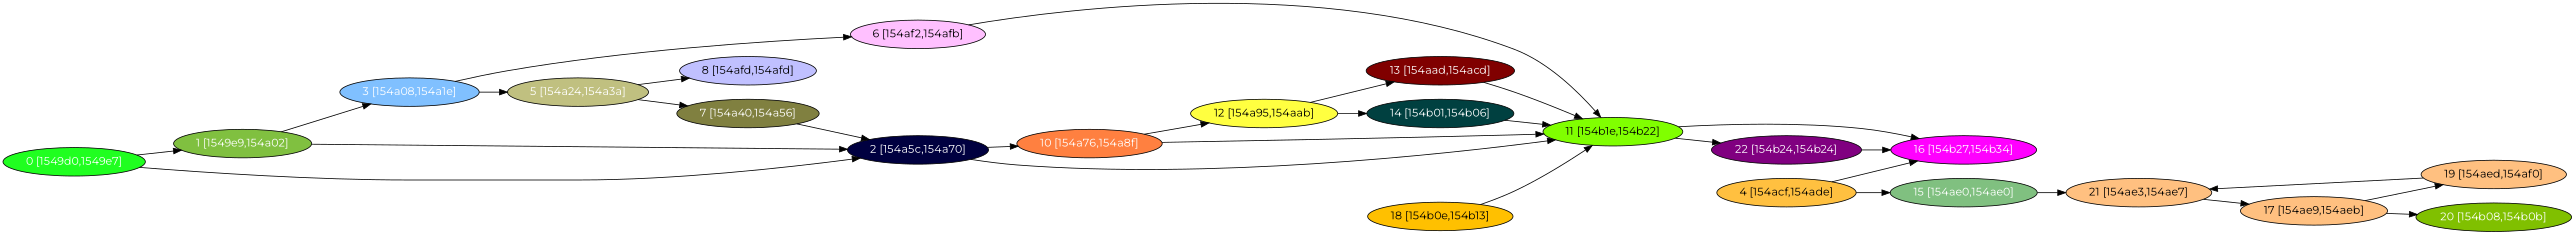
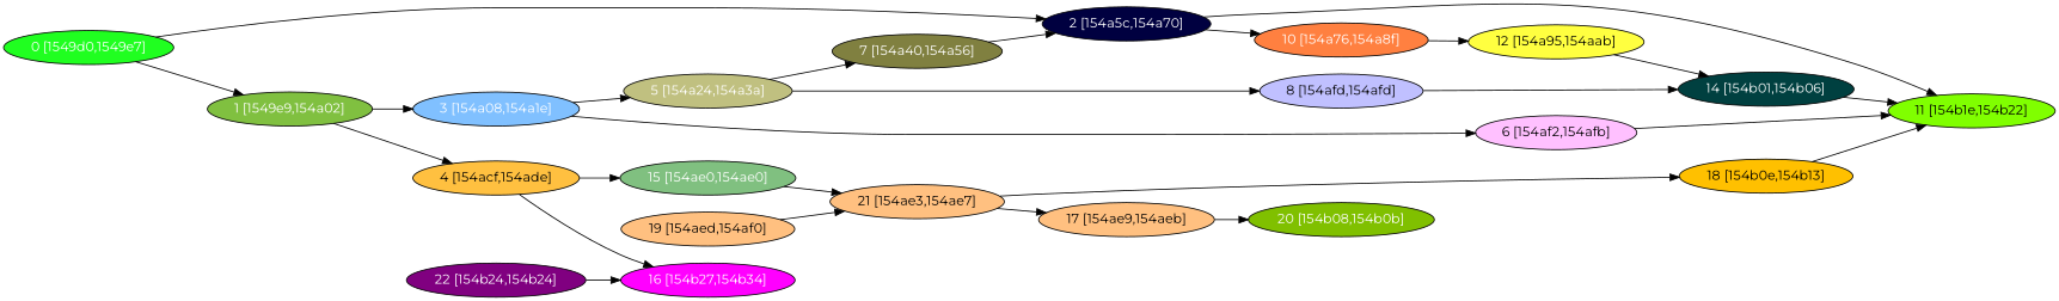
  digraph {
    fontname=Montserrat
    rankdir=LR
    node [fillcolor="#FFC080" fontcolor="#ffffff" fontname=Montserrat shape=oval style=filled]
    edge [fontname=Montserrat]
    n1 [fillcolor="#20FF20" label="0 [1549d0,1549e7]"]
    n2 [fillcolor="#80C040" label="1 [1549e9,154a02]"]
    n3 [fillcolor="#000040" label="2 [154a5c,154a70]"]
    n4 [fillcolor="#80C0FF" label="3 [154a08,154a1e]"]
    n5 [fillcolor="#FFC040" fontcolor="#000000" label="4 [154acf,154ade]"]
    n6 [fillcolor="#FF8040" label="10 [154a76,154a8f]"]
    n7 [fillcolor="#80FF00" fontcolor="#000000" label="11 [154b1e,154b22]"]
    n8 [fillcolor="#C0C080" label="5 [154a24,154a3a]"]
    n9 [fillcolor="#FFC0FF" fontcolor="#000000" label="6 [154af2,154afb]"]
    n10 [fillcolor="#80C080" label="15 [154ae0,154ae0]"]
    n11 [fillcolor="#FF00FF" label="16 [154b27,154b34]"]
    n12 [fillcolor="#FFFF40" fontcolor="#000000" label="12 [154a95,154aab]"]
    n13 [fillcolor="#800080" label="22 [154b24,154b24]"]
    n14 [fillcolor="#808040" label="7 [154a40,154a56]"]
    n15 [fillcolor="#C0C0FF" fontcolor="#000000" label="8 [154afd,154afd]"]
    n16 [fontcolor="#000000" label="21 [154ae3,154ae7]"]
    n17 [fillcolor="#004040" label="14 [154b01,154b06]"]
-   n18 [fillcolor="#800000" label="13 [154aad,154acd]"]
    n19 [fontcolor="#000000" label="17 [154ae9,154aeb]"]
    n20 [fillcolor="#FFC000" fontcolor="#000000" label="18 [154b0e,154b13]"]
    n21 [fontcolor="#000000" label="19 [154aed,154af0]"]
    n22 [fillcolor="#80C000" label="20 [154b08,154b0b]"]
    n1 -> n2
    n1 -> n3
    n2 -> n4
-   n2 -> n3
+   n2 -> n5
    n3 -> n6
    n3 -> n7
    n4 -> n8
    n4 -> n9
    n5 -> n10
    n5 -> n11
-   n6 -> n7
    n6 -> n12
-   n7 -> n11
-   n7 -> n13
    n8 -> n14
    n8 -> n15
    n9 -> n7
    n10 -> n16
    n12 -> n17
-   n12 -> n18
    n13 -> n11
    n14 -> n3
+   n15 -> n17
    n16 -> n19
+   n16 -> n20
    n17 -> n7
-   n18 -> n7
-   n19 -> n21
    n19 -> n22
    n20 -> n7
    n21 -> n16
  }
